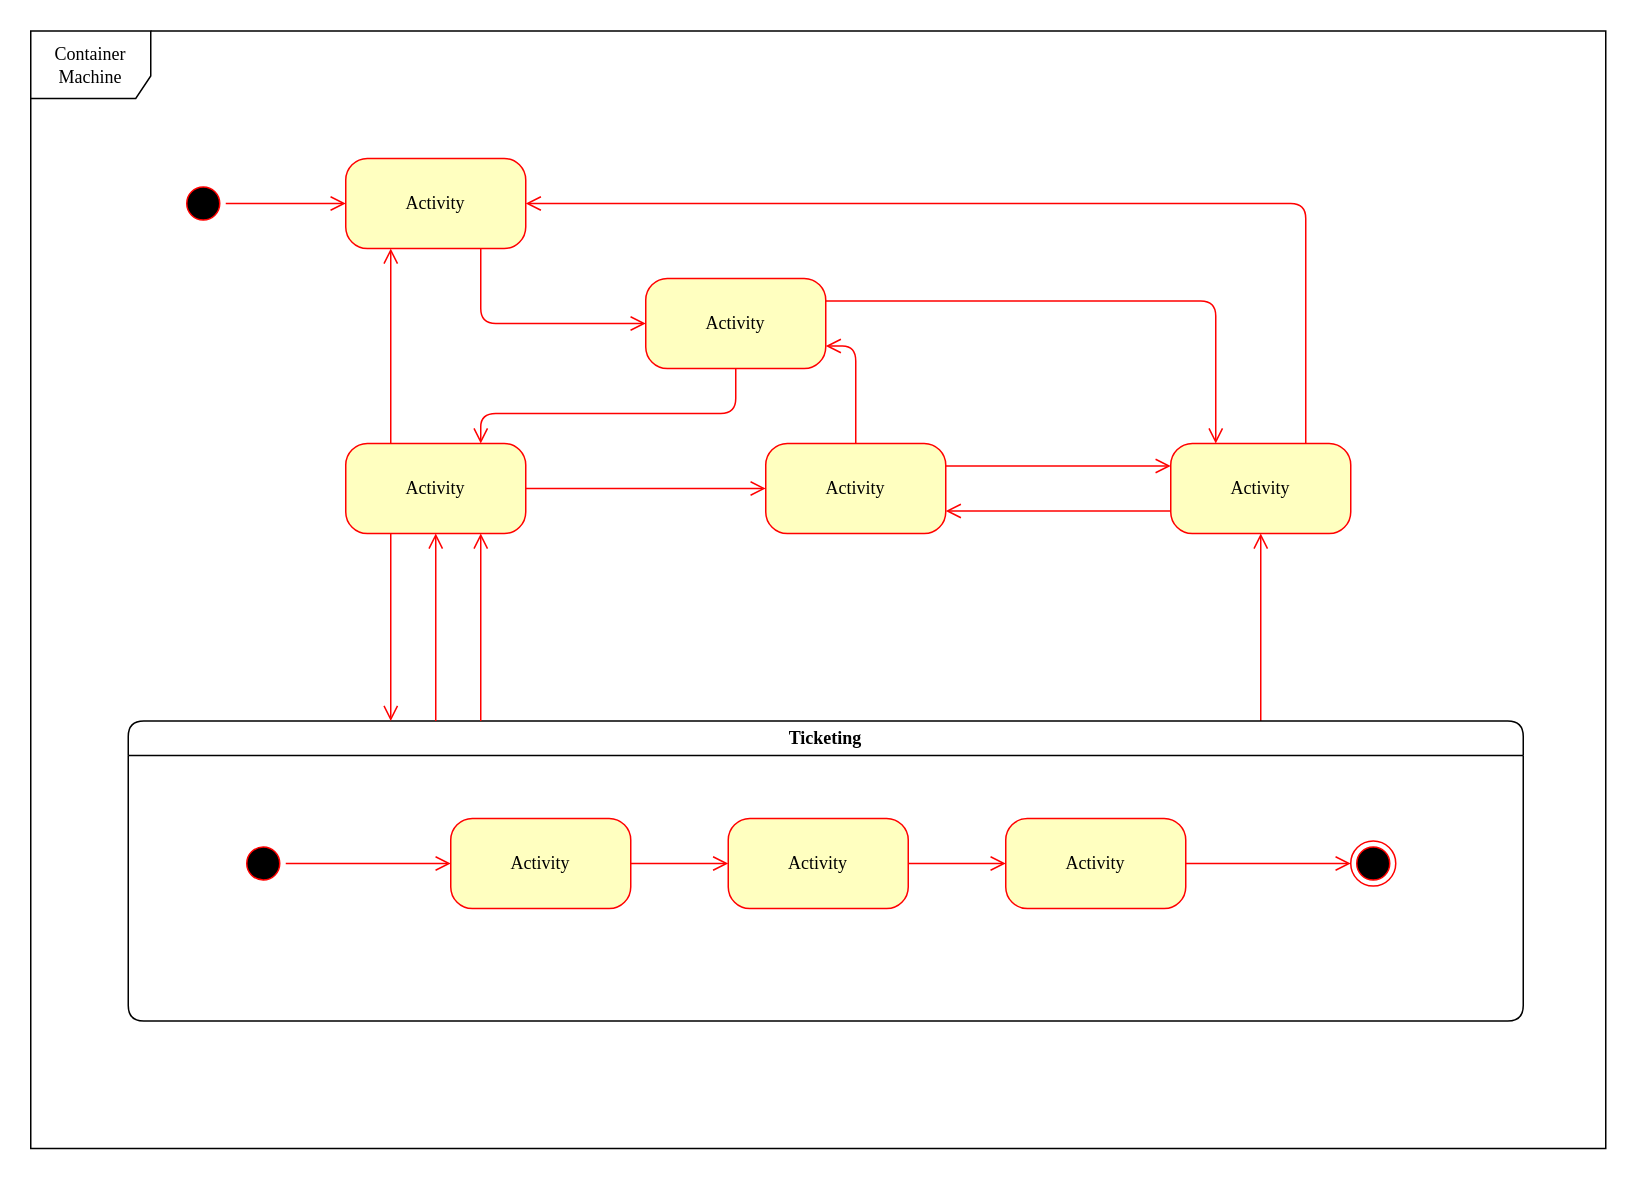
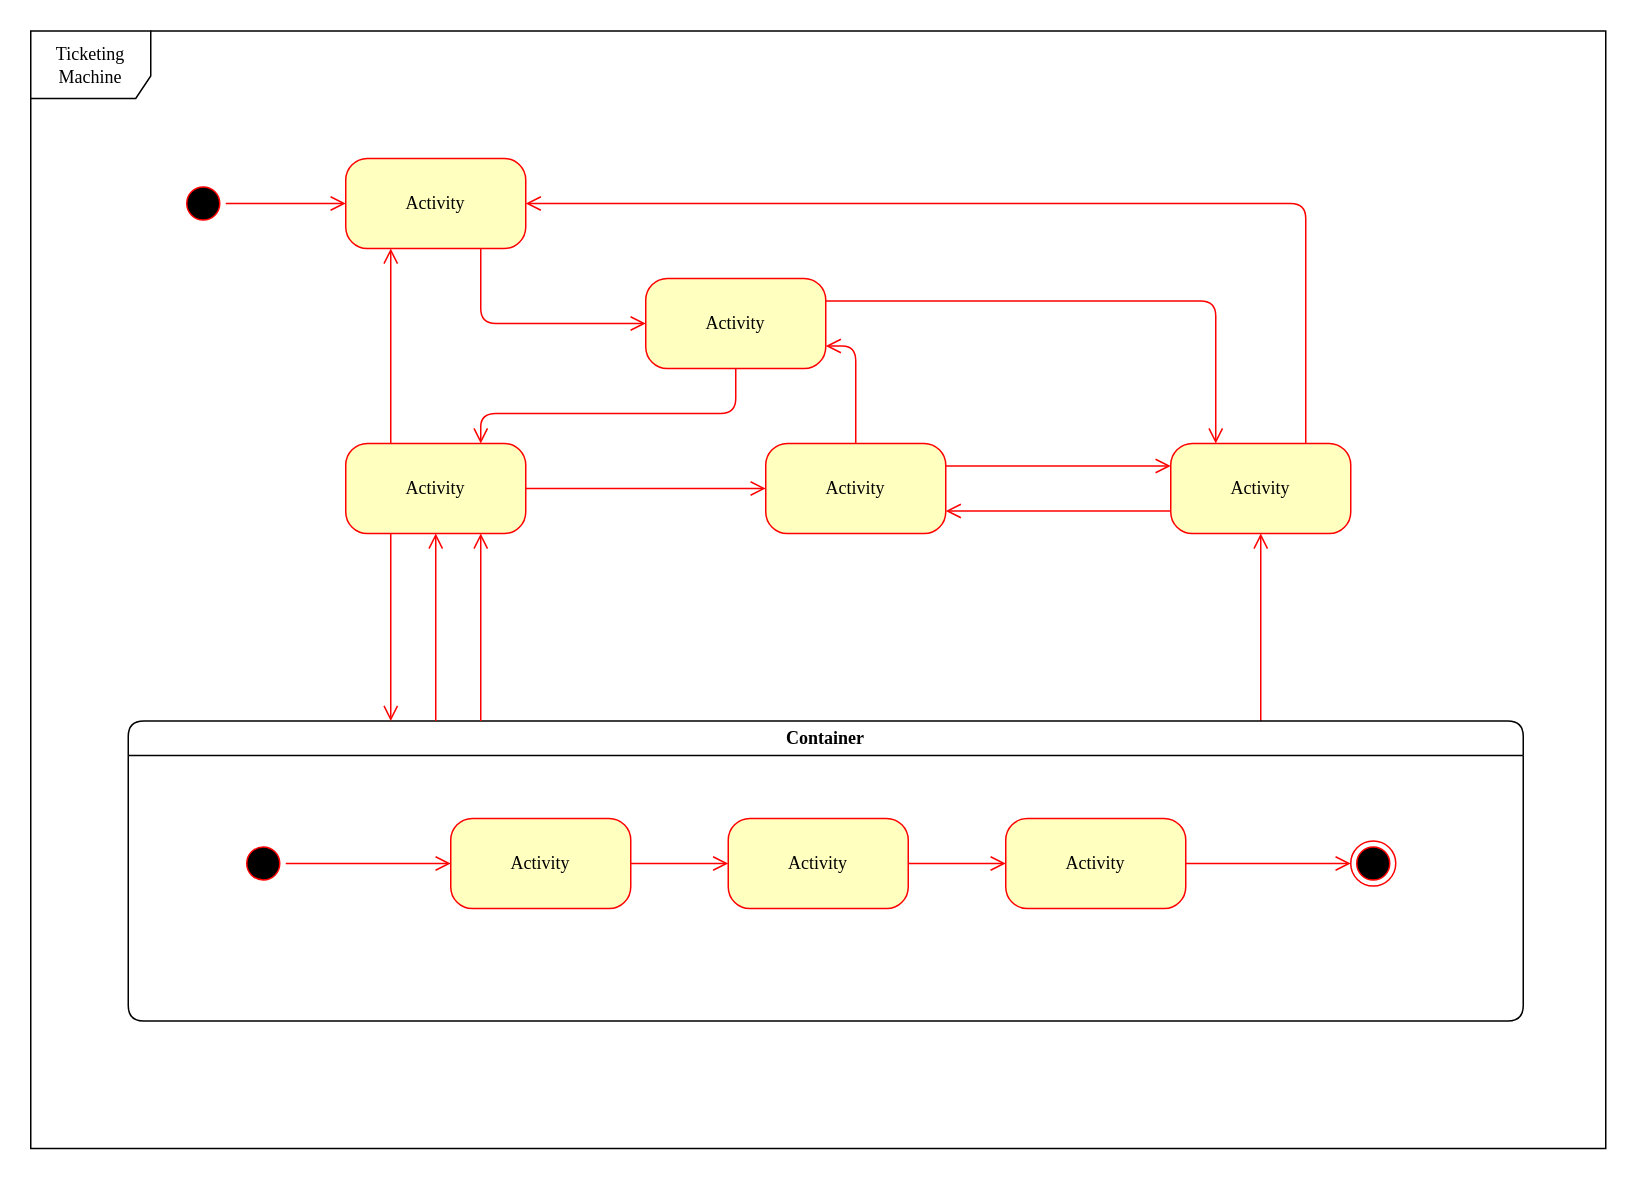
  <mxCell id="0" />
  <mxCell id="1" parent="0" />
- <mxCell id="2" value="Container Machine" style="shape=umlFrame;whiteSpace=wrap;html=1;rounded=1;shadow=0;comic=0;labelBackgroundColor=none;strokeWidth=1;fontFamily=Verdana;fontSize=12;align=center;width=80;height=45;" parent="1" vertex="1"><mxGeometry x="20" y="20" width="1050" height="745" as="geometry" /></mxCell>
+ <mxCell id="2" value="Ticketing Machine" style="shape=umlFrame;whiteSpace=wrap;html=1;rounded=1;shadow=0;comic=0;labelBackgroundColor=none;strokeWidth=1;fontFamily=Verdana;fontSize=12;align=center;width=80;height=45;" parent="1" vertex="1"><mxGeometry x="20" y="20" width="1050" height="745" as="geometry" /></mxCell>
  <mxCell id="3" value="" style="ellipse;html=1;shape=startState;fillColor=#000000;strokeColor=#ff0000;rounded=1;shadow=0;comic=0;labelBackgroundColor=none;fontFamily=Verdana;fontSize=12;fontColor=#000000;align=center;direction=south;" parent="1" vertex="1"><mxGeometry x="120" y="120" width="30" height="30" as="geometry" /></mxCell>
  <mxCell id="4" value="Activity" style="rounded=1;whiteSpace=wrap;html=1;arcSize=24;fillColor=#ffffc0;strokeColor=#ff0000;shadow=0;comic=0;labelBackgroundColor=none;fontFamily=Verdana;fontSize=12;fontColor=#000000;align=center;" parent="1" vertex="1"><mxGeometry x="230" y="295" width="120" height="60" as="geometry" /></mxCell>
  <mxCell id="5" value="Activity" style="rounded=1;whiteSpace=wrap;html=1;arcSize=24;fillColor=#ffffc0;strokeColor=#ff0000;shadow=0;comic=0;labelBackgroundColor=none;fontFamily=Verdana;fontSize=12;fontColor=#000000;align=center;" parent="1" vertex="1"><mxGeometry x="230" y="105" width="120" height="60" as="geometry" /></mxCell>
  <mxCell id="6" style="edgeStyle=orthogonalEdgeStyle;html=1;exitX=1;exitY=0.25;entryX=0.25;entryY=0;labelBackgroundColor=none;endArrow=open;endSize=8;strokeColor=#ff0000;fontFamily=Verdana;fontSize=12;align=left;" parent="1" source="7" target="10" edge="1"><mxGeometry relative="1" as="geometry" /></mxCell>
  <mxCell id="7" value="Activity" style="rounded=1;whiteSpace=wrap;html=1;arcSize=24;fillColor=#ffffc0;strokeColor=#ff0000;shadow=0;comic=0;labelBackgroundColor=none;fontFamily=Verdana;fontSize=12;fontColor=#000000;align=center;" parent="1" vertex="1"><mxGeometry x="430" y="185" width="120" height="60" as="geometry" /></mxCell>
  <mxCell id="8" style="edgeStyle=orthogonalEdgeStyle;html=1;exitX=0.75;exitY=0;entryX=1;entryY=0.5;labelBackgroundColor=none;endArrow=open;endSize=8;strokeColor=#ff0000;fontFamily=Verdana;fontSize=12;align=left;" parent="1" source="10" target="5" edge="1"><mxGeometry relative="1" as="geometry"><Array as="points"><mxPoint x="870" y="135" /></Array></mxGeometry></mxCell>
  <mxCell id="9" style="edgeStyle=elbowEdgeStyle;html=1;exitX=0;exitY=0.75;entryX=1;entryY=0.75;labelBackgroundColor=none;endArrow=open;endSize=8;strokeColor=#ff0000;fontFamily=Verdana;fontSize=12;align=left;" parent="1" source="10" target="11" edge="1"><mxGeometry relative="1" as="geometry" /></mxCell>
  <mxCell id="10" value="Activity" style="rounded=1;whiteSpace=wrap;html=1;arcSize=24;fillColor=#ffffc0;strokeColor=#ff0000;shadow=0;comic=0;labelBackgroundColor=none;fontFamily=Verdana;fontSize=12;fontColor=#000000;align=center;" parent="1" vertex="1"><mxGeometry x="780" y="295" width="120" height="60" as="geometry" /></mxCell>
  <mxCell id="11" value="Activity" style="rounded=1;whiteSpace=wrap;html=1;arcSize=24;fillColor=#ffffc0;strokeColor=#ff0000;shadow=0;comic=0;labelBackgroundColor=none;fontFamily=Verdana;fontSize=12;fontColor=#000000;align=center;" parent="1" vertex="1"><mxGeometry x="510" y="295" width="120" height="60" as="geometry" /></mxCell>
  <mxCell id="12" style="edgeStyle=elbowEdgeStyle;html=1;labelBackgroundColor=none;endArrow=open;endSize=8;strokeColor=#ff0000;fontFamily=Verdana;fontSize=12;align=left;" parent="1" source="13" target="10" edge="1"><mxGeometry relative="1" as="geometry" /></mxCell>
- <mxCell id="13" value="Ticketing" style="swimlane;whiteSpace=wrap;html=1;rounded=1;shadow=0;comic=0;labelBackgroundColor=none;strokeWidth=1;fontFamily=Verdana;fontSize=12;align=center;" parent="1" vertex="1"><mxGeometry x="85" y="480" width="930" height="200" as="geometry" /></mxCell>
+ <mxCell id="13" value="Container" style="swimlane;whiteSpace=wrap;html=1;rounded=1;shadow=0;comic=0;labelBackgroundColor=none;strokeWidth=1;fontFamily=Verdana;fontSize=12;align=center;" parent="1" vertex="1"><mxGeometry x="85" y="480" width="930" height="200" as="geometry" /></mxCell>
  <mxCell id="14" style="edgeStyle=elbowEdgeStyle;html=1;labelBackgroundColor=none;endArrow=open;endSize=8;strokeColor=#ff0000;fontFamily=Verdana;fontSize=12;align=left;" parent="13" source="15" target="20" edge="1"><mxGeometry relative="1" as="geometry" /></mxCell>
  <mxCell id="15" value="Activity" style="rounded=1;whiteSpace=wrap;html=1;arcSize=24;fillColor=#ffffc0;strokeColor=#ff0000;shadow=0;comic=0;labelBackgroundColor=none;fontFamily=Verdana;fontSize=12;fontColor=#000000;align=center;" parent="13" vertex="1"><mxGeometry x="215" y="65" width="120" height="60" as="geometry" /></mxCell>
  <mxCell id="16" value="" style="ellipse;html=1;shape=endState;fillColor=#000000;strokeColor=#ff0000;rounded=1;shadow=0;comic=0;labelBackgroundColor=none;fontFamily=Verdana;fontSize=12;fontColor=#000000;align=center;" parent="13" vertex="1"><mxGeometry x="815" y="80" width="30" height="30" as="geometry" /></mxCell>
  <mxCell id="17" style="edgeStyle=elbowEdgeStyle;html=1;labelBackgroundColor=none;endArrow=open;endSize=8;strokeColor=#ff0000;fontFamily=Verdana;fontSize=12;align=left;" parent="13" source="18" target="15" edge="1"><mxGeometry relative="1" as="geometry" /></mxCell>
  <mxCell id="18" value="" style="ellipse;html=1;shape=startState;fillColor=#000000;strokeColor=#ff0000;rounded=1;shadow=0;comic=0;labelBackgroundColor=none;fontFamily=Verdana;fontSize=12;fontColor=#000000;align=center;direction=south;" parent="13" vertex="1"><mxGeometry x="75" y="80" width="30" height="30" as="geometry" /></mxCell>
  <mxCell id="19" style="edgeStyle=elbowEdgeStyle;html=1;labelBackgroundColor=none;endArrow=open;endSize=8;strokeColor=#ff0000;fontFamily=Verdana;fontSize=12;align=left;" parent="13" source="20" target="22" edge="1"><mxGeometry relative="1" as="geometry" /></mxCell>
  <mxCell id="20" value="Activity" style="rounded=1;whiteSpace=wrap;html=1;arcSize=24;fillColor=#ffffc0;strokeColor=#ff0000;shadow=0;comic=0;labelBackgroundColor=none;fontFamily=Verdana;fontSize=12;fontColor=#000000;align=center;" parent="13" vertex="1"><mxGeometry x="400" y="65" width="120" height="60" as="geometry" /></mxCell>
  <mxCell id="21" style="edgeStyle=elbowEdgeStyle;html=1;labelBackgroundColor=none;endArrow=open;endSize=8;strokeColor=#ff0000;fontFamily=Verdana;fontSize=12;align=left;" parent="13" source="22" target="16" edge="1"><mxGeometry relative="1" as="geometry" /></mxCell>
  <mxCell id="22" value="Activity" style="rounded=1;whiteSpace=wrap;html=1;arcSize=24;fillColor=#ffffc0;strokeColor=#ff0000;shadow=0;comic=0;labelBackgroundColor=none;fontFamily=Verdana;fontSize=12;fontColor=#000000;align=center;" parent="13" vertex="1"><mxGeometry x="585" y="65" width="120" height="60" as="geometry" /></mxCell>
  <mxCell id="23" style="edgeStyle=orthogonalEdgeStyle;html=1;labelBackgroundColor=none;endArrow=open;endSize=8;strokeColor=#ff0000;fontFamily=Verdana;fontSize=12;align=left;" parent="1" source="3" target="5" edge="1"><mxGeometry relative="1" as="geometry" /></mxCell>
  <mxCell id="24" style="edgeStyle=orthogonalEdgeStyle;html=1;labelBackgroundColor=none;endArrow=open;endSize=8;strokeColor=#ff0000;fontFamily=Verdana;fontSize=12;align=left;entryX=0;entryY=0.5;" parent="1" source="5" target="7" edge="1"><mxGeometry relative="1" as="geometry"><Array as="points"><mxPoint x="320" y="215" /></Array></mxGeometry></mxCell>
  <mxCell id="25" style="edgeStyle=orthogonalEdgeStyle;html=1;entryX=0.75;entryY=0;labelBackgroundColor=none;endArrow=open;endSize=8;strokeColor=#ff0000;fontFamily=Verdana;fontSize=12;align=left;exitX=0.5;exitY=1;" parent="1" source="7" target="4" edge="1"><mxGeometry relative="1" as="geometry"><mxPoint x="510" y="285" as="sourcePoint" /><Array as="points"><mxPoint x="490" y="275" /><mxPoint x="320" y="275" /></Array></mxGeometry></mxCell>
  <mxCell id="26" style="edgeStyle=orthogonalEdgeStyle;html=1;exitX=0.25;exitY=0;entryX=0.25;entryY=1;labelBackgroundColor=none;endArrow=open;endSize=8;strokeColor=#ff0000;fontFamily=Verdana;fontSize=12;align=left;" parent="1" source="4" target="5" edge="1"><mxGeometry relative="1" as="geometry" /></mxCell>
  <mxCell id="27" style="edgeStyle=orthogonalEdgeStyle;html=1;exitX=1;exitY=0.5;entryX=0;entryY=0.5;labelBackgroundColor=none;endArrow=open;endSize=8;strokeColor=#ff0000;fontFamily=Verdana;fontSize=12;align=left;" parent="1" source="4" target="11" edge="1"><mxGeometry relative="1" as="geometry" /></mxCell>
  <mxCell id="28" style="edgeStyle=orthogonalEdgeStyle;html=1;exitX=0.5;exitY=0;entryX=1;entryY=0.75;labelBackgroundColor=none;endArrow=open;endSize=8;strokeColor=#ff0000;fontFamily=Verdana;fontSize=12;align=left;" parent="1" source="11" target="7" edge="1"><mxGeometry relative="1" as="geometry" /></mxCell>
  <mxCell id="29" style="edgeStyle=orthogonalEdgeStyle;html=1;exitX=1;exitY=0.25;entryX=0;entryY=0.25;labelBackgroundColor=none;endArrow=open;endSize=8;strokeColor=#ff0000;fontFamily=Verdana;fontSize=12;align=left;" parent="1" source="11" target="10" edge="1"><mxGeometry relative="1" as="geometry" /></mxCell>
  <mxCell id="30" style="edgeStyle=elbowEdgeStyle;html=1;labelBackgroundColor=none;endArrow=open;endSize=8;strokeColor=#ff0000;fontFamily=Verdana;fontSize=12;align=left;entryX=0.75;entryY=1;" parent="1" source="13" target="4" edge="1"><mxGeometry relative="1" as="geometry"><mxPoint x="330" y="490" as="sourcePoint" /><mxPoint x="330" y="365" as="targetPoint" /></mxGeometry></mxCell>
  <mxCell id="31" style="edgeStyle=elbowEdgeStyle;html=1;labelBackgroundColor=none;endArrow=open;endSize=8;strokeColor=#ff0000;fontFamily=Verdana;fontSize=12;align=left;entryX=0.5;entryY=1;" parent="1" source="13" target="4" edge="1"><mxGeometry relative="1" as="geometry"><mxPoint x="330" y="490" as="sourcePoint" /><mxPoint x="330" y="365" as="targetPoint" /></mxGeometry></mxCell>
  <mxCell id="32" style="edgeStyle=elbowEdgeStyle;html=1;labelBackgroundColor=none;endArrow=open;endSize=8;strokeColor=#ff0000;fontFamily=Verdana;fontSize=12;align=left;exitX=0.25;exitY=1;" parent="1" source="4" target="13" edge="1"><mxGeometry relative="1" as="geometry"><mxPoint x="340" y="500" as="sourcePoint" /><mxPoint x="340" y="375" as="targetPoint" /></mxGeometry></mxCell>
